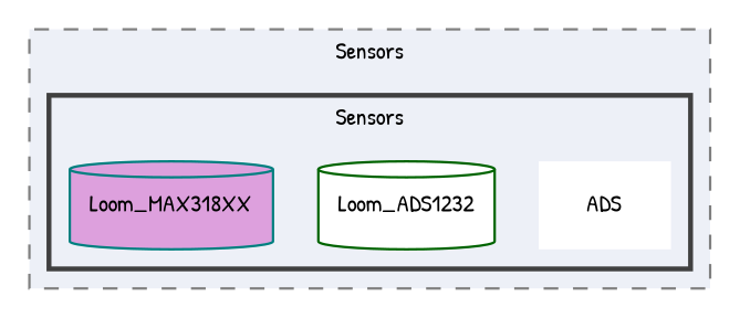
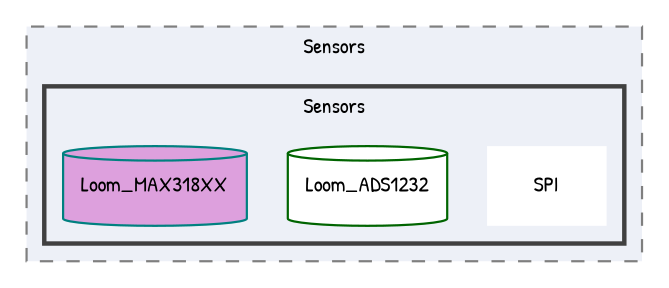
  digraph {
    compound=true
    fontname="Patrick Hand"
    node [fontname="Patrick Hand" fontsize=10 shape=cylinder style="filled," fillcolor=white color=darkgreen]
-   n1 [label=ADS shape=plaintext style=filled]
+   n1 [label=SPI shape=plaintext style=filled]
    n2 [label=Loom_ADS1232]
    n3 [color=teal fillcolor=plum label=Loom_MAX318XX]
    subgraph cluster_1 {
      bgcolor="#edf0f7"
      fontsize=10
      label=Sensors
      pencolor=grey50
      style="filled,dashed,"
      subgraph cluster_2 {
        bgcolor="#edf0f7"
        fontsize=10
        pencolor=grey25
        style="filled,bold,"
        n1
        n2
        n3
      }
    }
  }
